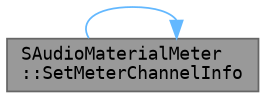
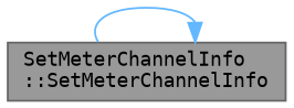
  digraph {
    rankdir=LR
    fontname="DejaVu Sans Mono"
-   n1 [color=gray40 fillcolor=grey60 fontcolor=black fontname="DejaVu Sans Mono" fontsize=10 height=0.2 label="SAudioMaterialMeter\l::SetMeterChannelInfo" shape=box style=filled width=0.4]
+   n1 [color=gray40 fillcolor=grey60 fontcolor=black fontname="DejaVu Sans Mono" fontsize=10 height=0.2 label="SetMeterChannelInfo\l::SetMeterChannelInfo" shape=box style=filled width=0.4]
    n1 -> n1 [color=steelblue1 fontname="DejaVu Sans Mono" fontsize=10 labelfontname=Helvetica labelfontsize=10 style=solid]
  }
